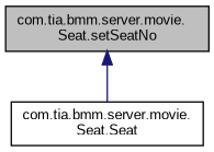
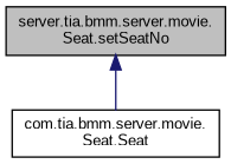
  digraph {
    rankdir=TB
    fontname="Liberation Sans"
    node [color=black fontname="Liberation Sans" fontsize=10 shape=record style=filled]
-   n1 [fillcolor=grey75 fontcolor=black height=0.2 label="com.tia.bmm.server.movie.\lSeat.setSeatNo" width=0.4]
+   n1 [fillcolor=grey75 fontcolor=black height=0.2 label="server.tia.bmm.server.movie.\lSeat.setSeatNo" width=0.4]
    n2 [fillcolor=white height=0.2 label="com.tia.bmm.server.movie.\lSeat.Seat" width=0.4]
    n1 -> n2 [color=midnightblue dir=back fontname="Liberation Sans" fontsize=10 labelfontname=Helvetica labelfontsize=10 style=solid]
  }
